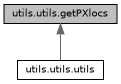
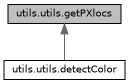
  digraph {
    rankdir=TB
    node [color=black fontname=Helvetica fontsize=10 shape=record style=filled]
    n1 [fillcolor=grey75 fontcolor=black height=0.2 label="utils.utils.getPXlocs" width=0.4]
-   n2 [fillcolor=white height=0.2 label="utils.utils.utils" width=0.4]
+   n2 [fillcolor=white height=0.2 label="utils.utils.detectColor" width=0.4]
    n1 -> n2 [color=gray40 dir=back fontname=Helvetica fontsize=10 labelfontname=Helvetica labelfontsize=10 style=solid]
  }
